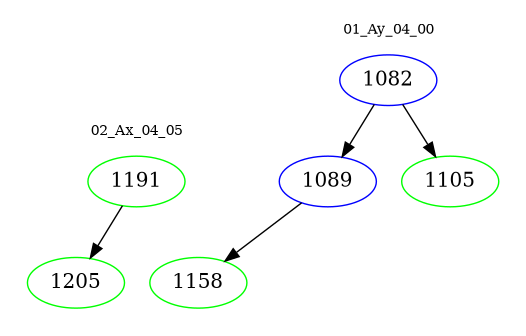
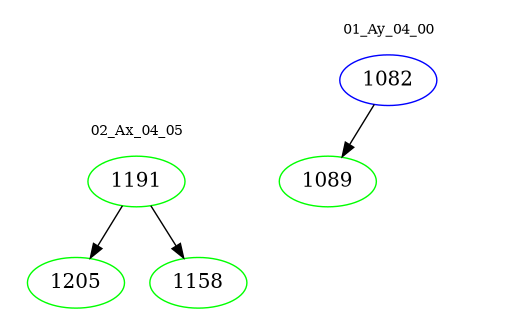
  digraph {
    node [color=green]
    edge [color=black]
    n1 [label=1191]
    n2 [label=1158]
    n3 [label=1205]
    n4 [color=blue label=1082]
-   n5 [color=blue label=1089]
-   n6 [label=1105]
+   n5 [label=1089]
    subgraph cluster_1 {
      color=white
      fontsize=10
      label="02_Ax_04_05"
      n1
      n2
      n3
    }
    subgraph cluster_2 {
      color=white
      fontsize=10
      label="01_Ay_04_00"
      n4
      n5
-     n6
    }
-   n5 -> n2
+   n1 -> n2
    n1 -> n3
    n4 -> n5
-   n4 -> n6
  }
